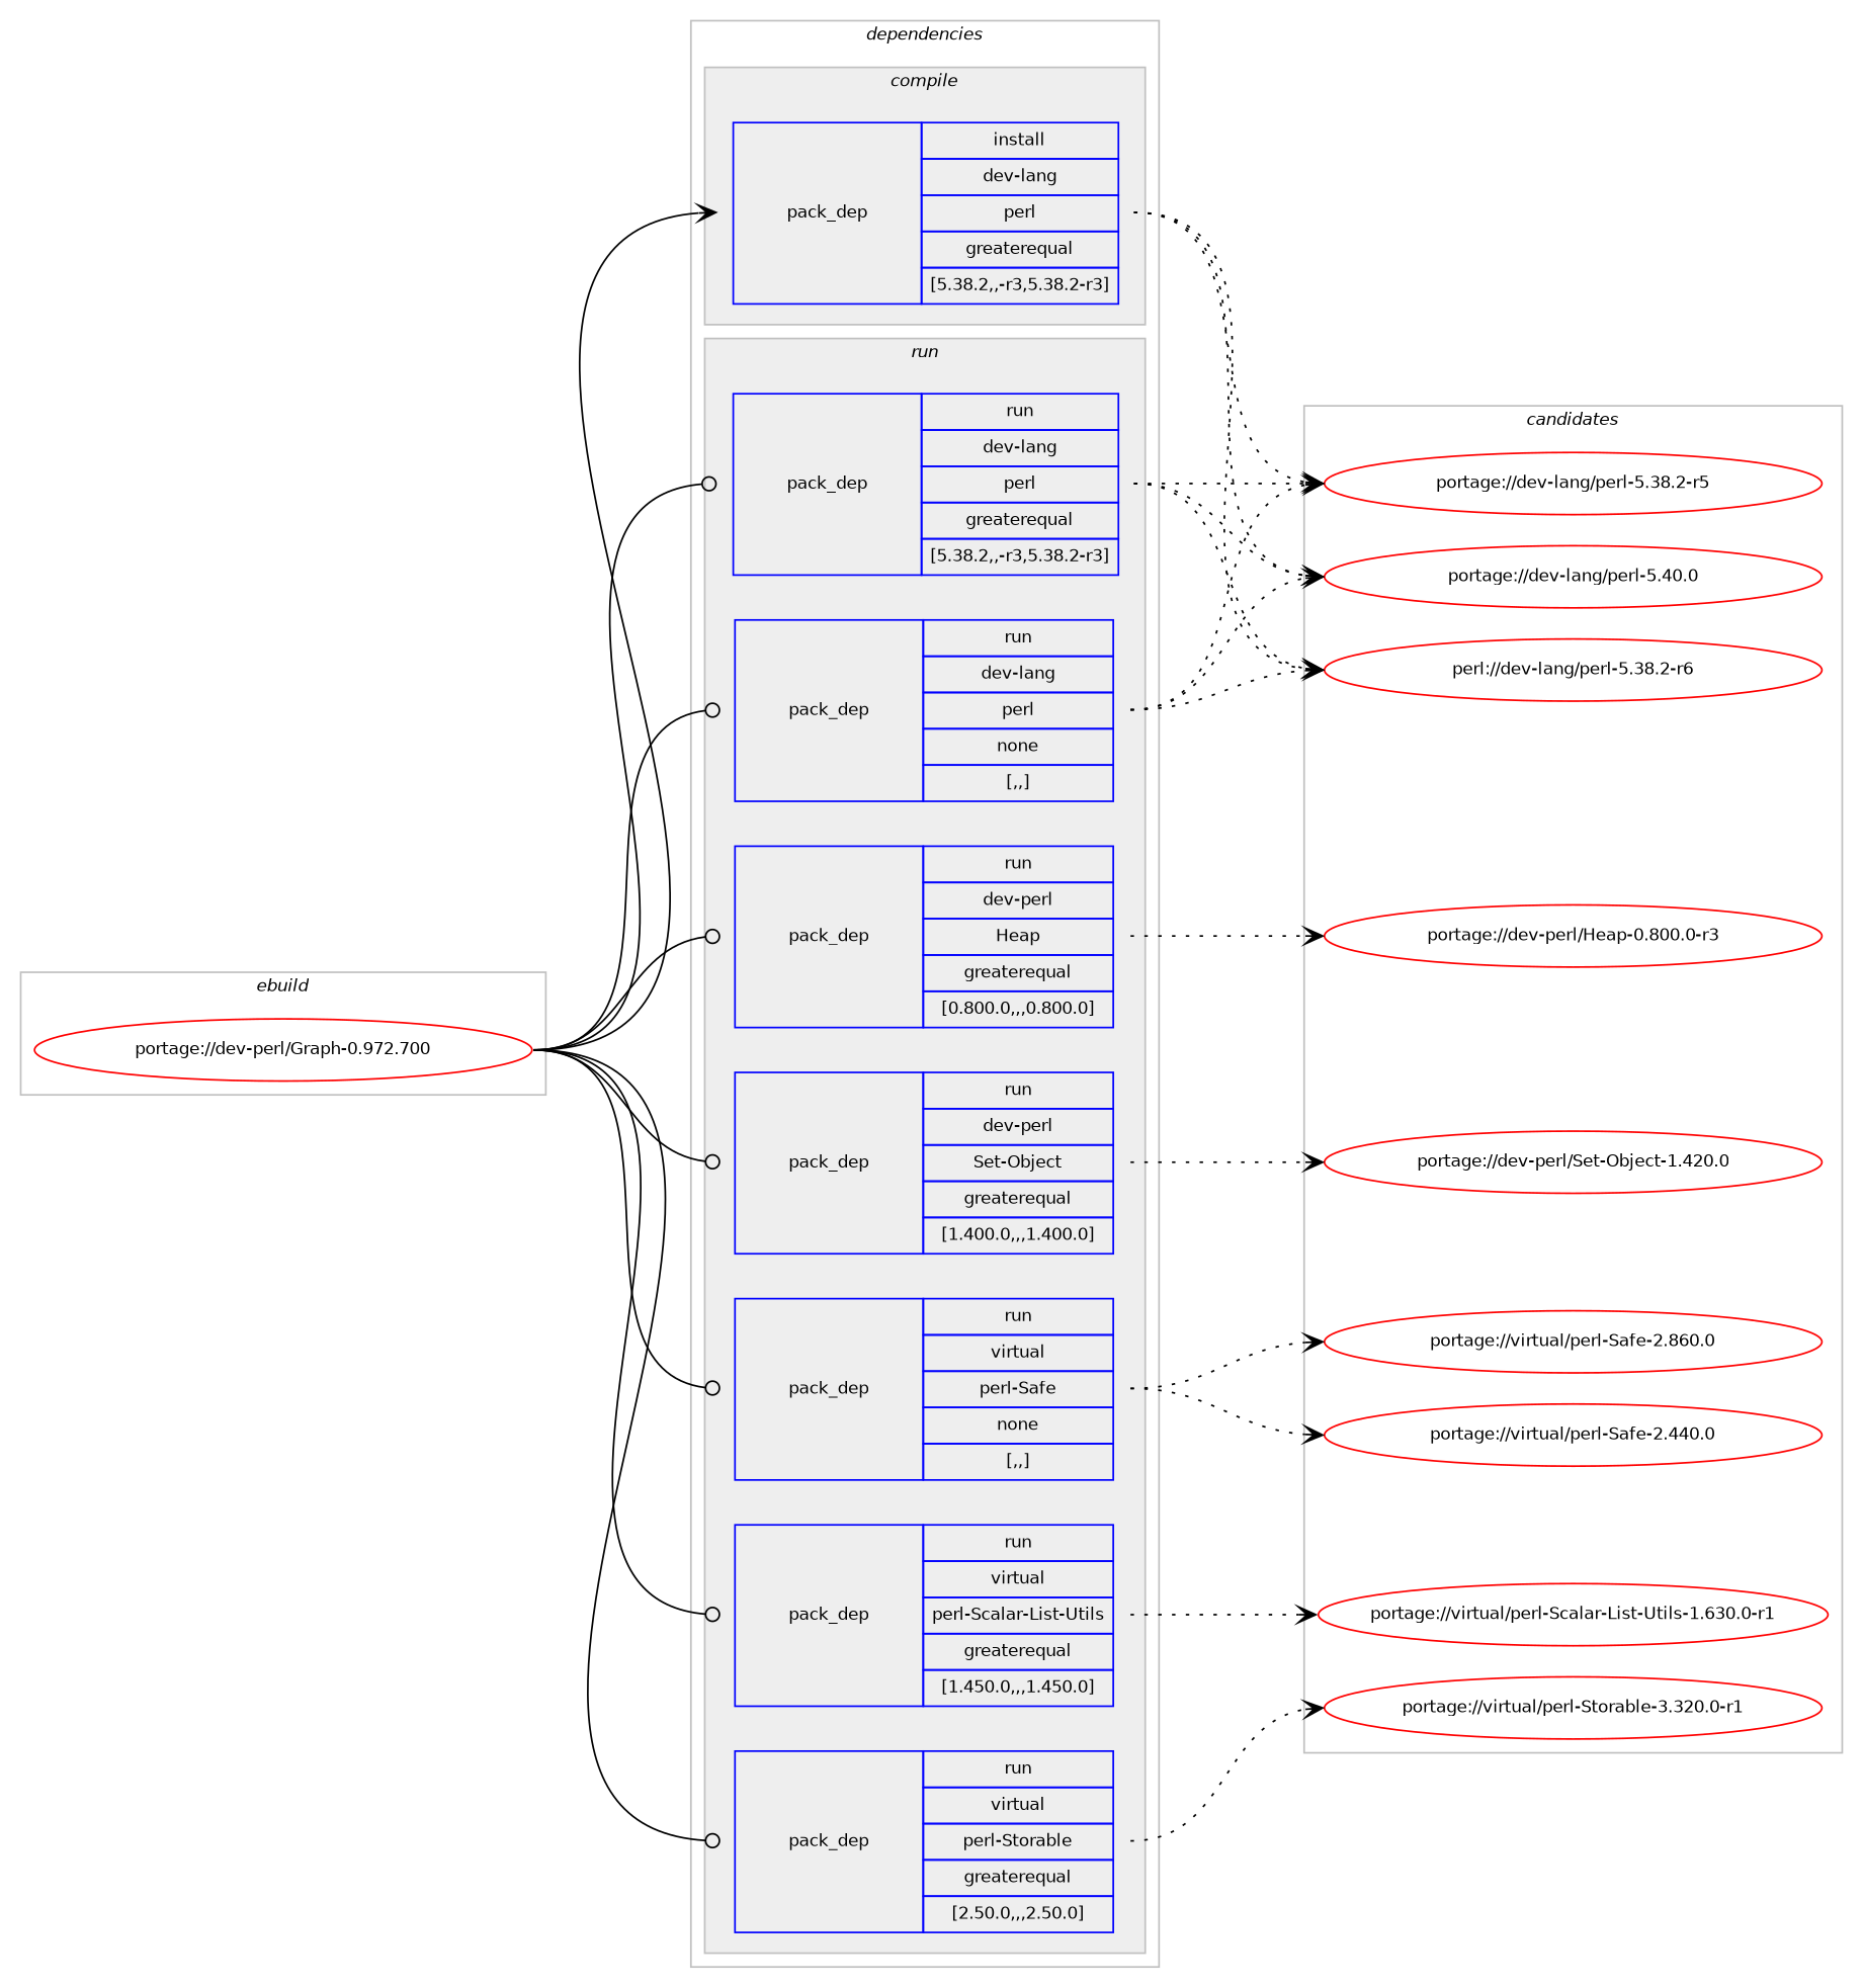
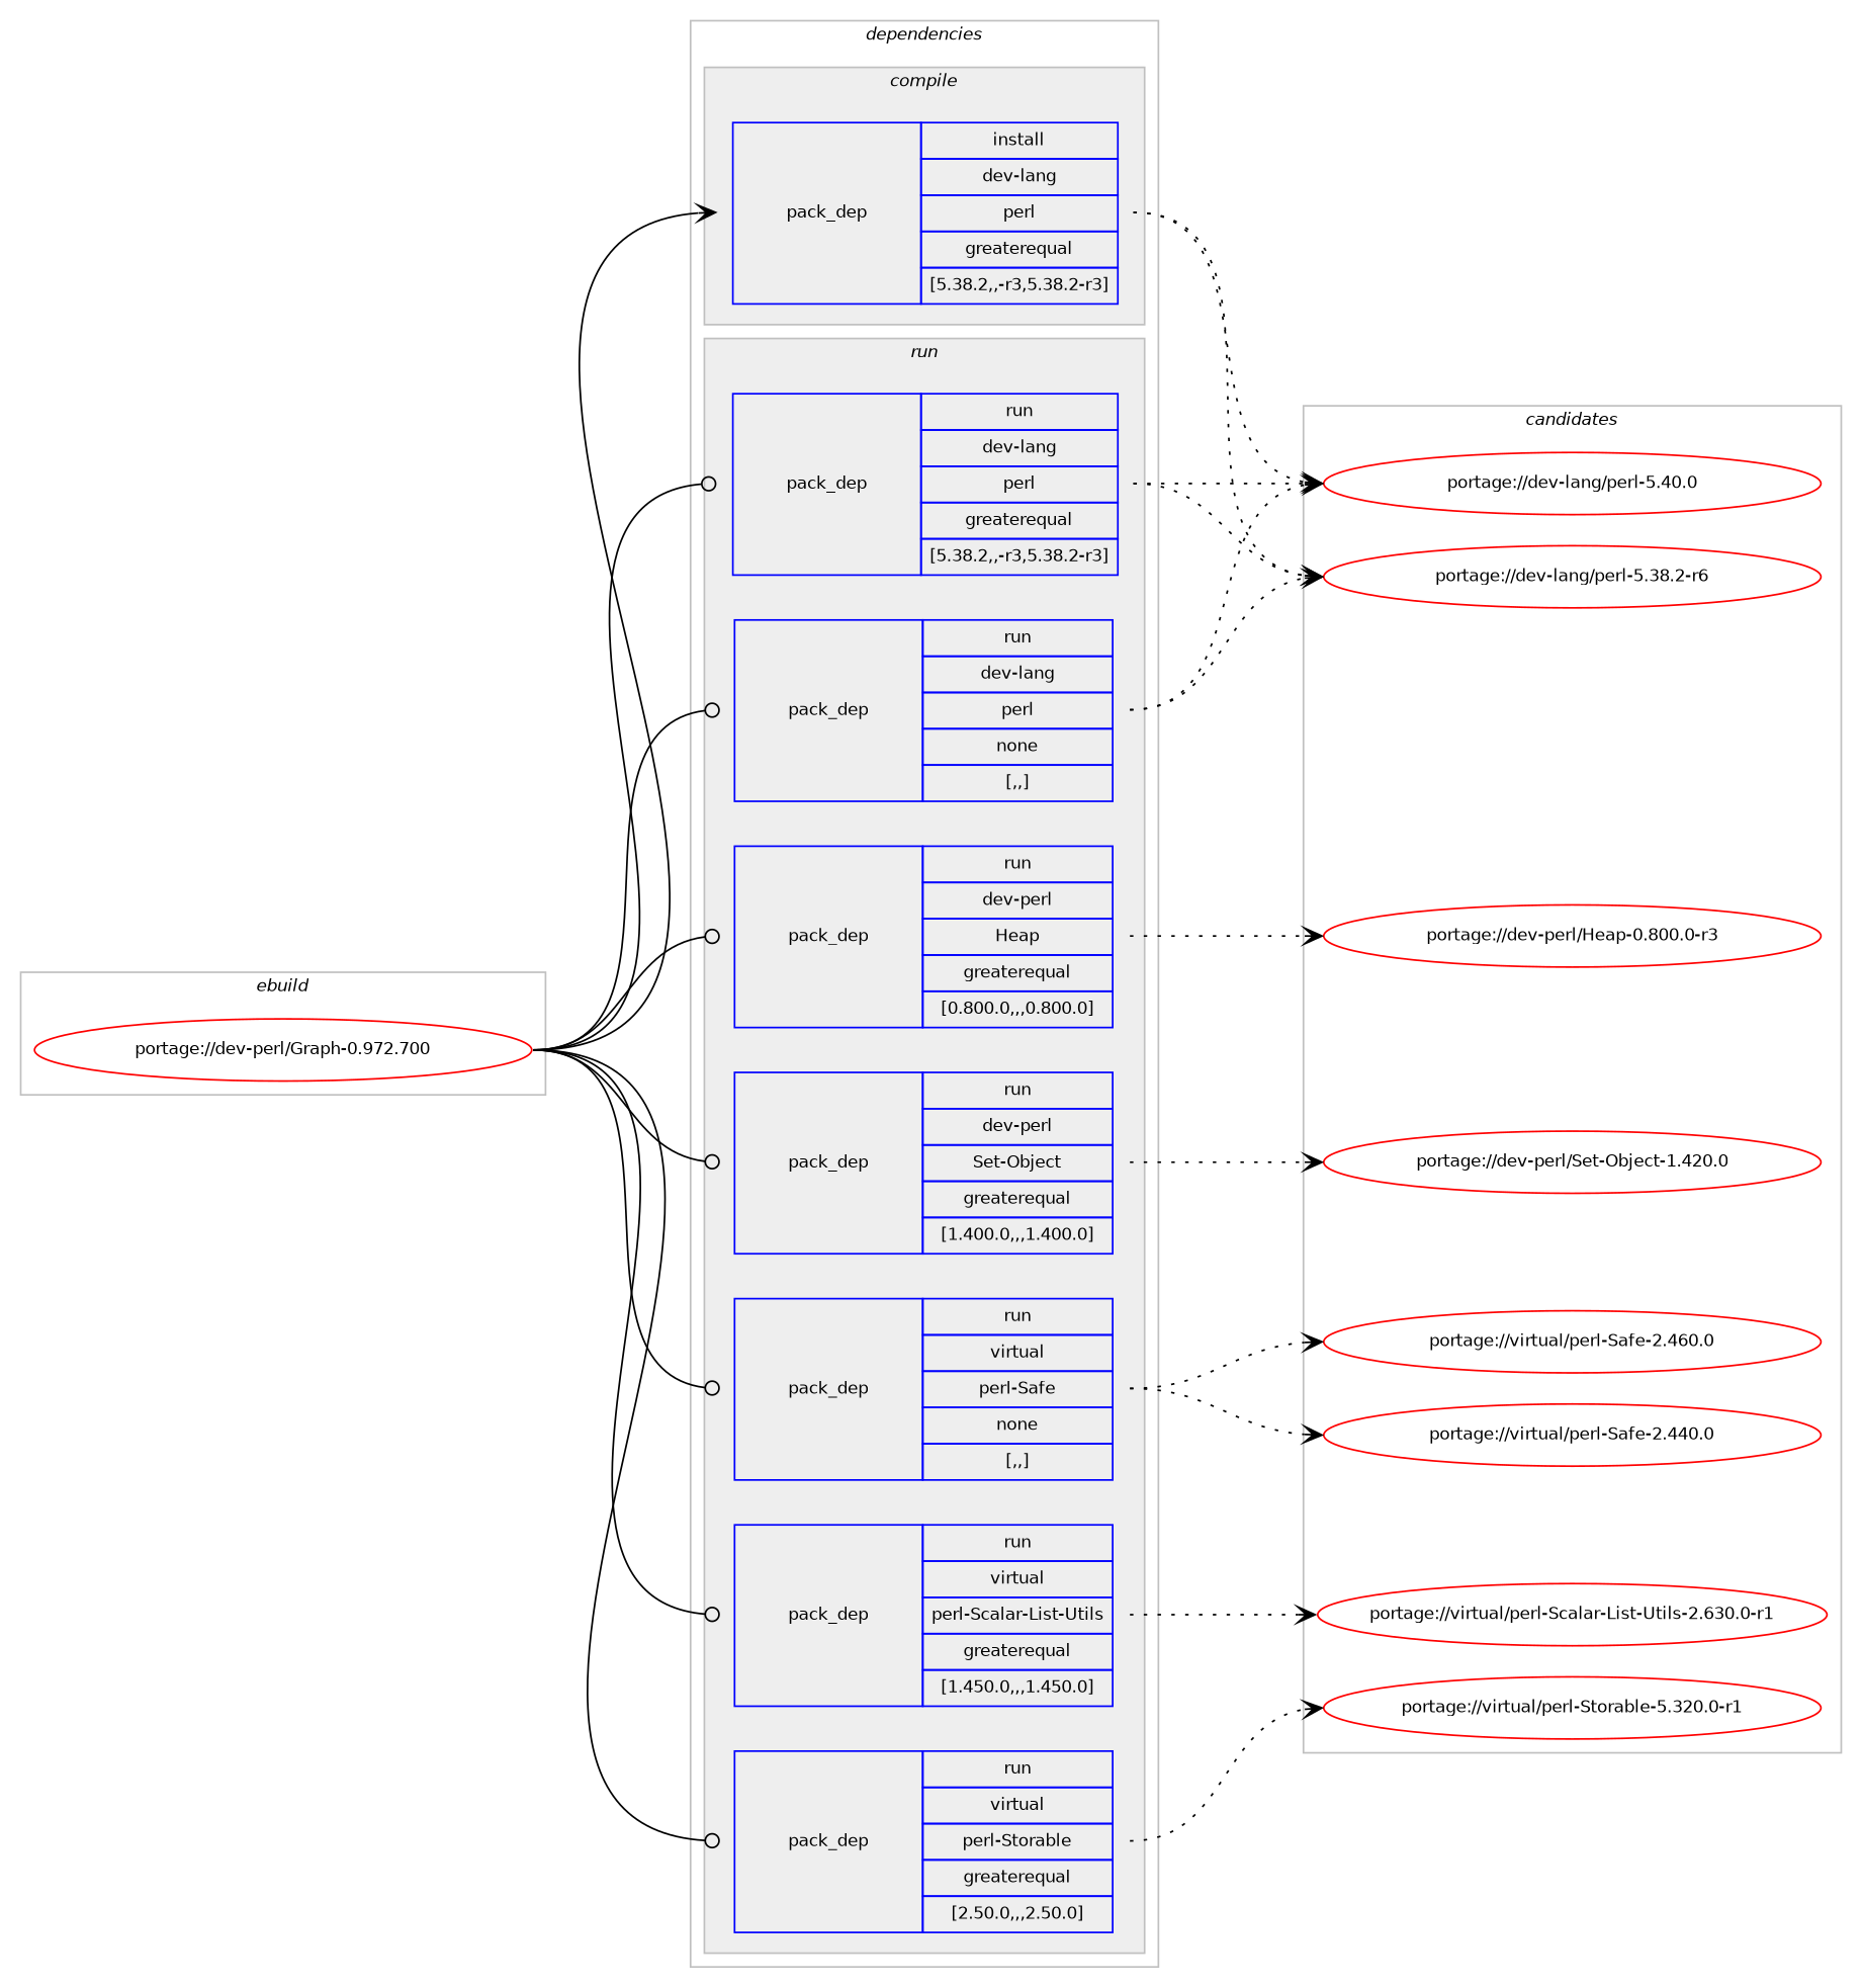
  digraph {
    compound=true
    concentrate=true
    fontname=Helvetica
    fontsize=10
    newrank=true
    rankdir=LR
    ranksep=1.5
    node [color=red fontname=Helvetica fontsize=10]
    edge [arrowhead=vee headport=w style=dotted tailport=e weight=100]
    n1 [label="portage://dev-perl/Graph-0.972.700" width=4]
    n2 [color=blue label=<<TABLE BORDER="0" CELLBORDER="1" CELLSPACING="0" CELLPADDING="4" WIDTH="220"><TR><TD ROWSPAN="6" CELLPADDING="30">pack_dep</TD></TR><TR><TD WIDTH="110">install</TD></TR><TR><TD>dev-lang</TD></TR><TR><TD>perl</TD></TR><TR><TD>greaterequal</TD></TR><TR><TD>[5.38.2,,-r3,5.38.2-r3]</TD></TR></TABLE>> shape=none]
    n3 [color=blue label=<<TABLE BORDER="0" CELLBORDER="1" CELLSPACING="0" CELLPADDING="4" WIDTH="220"><TR><TD ROWSPAN="6" CELLPADDING="30">pack_dep</TD></TR><TR><TD WIDTH="110">run</TD></TR><TR><TD>dev-lang</TD></TR><TR><TD>perl</TD></TR><TR><TD>greaterequal</TD></TR><TR><TD>[5.38.2,,-r3,5.38.2-r3]</TD></TR></TABLE>> shape=none]
    n4 [color=blue label=<<TABLE BORDER="0" CELLBORDER="1" CELLSPACING="0" CELLPADDING="4" WIDTH="220"><TR><TD ROWSPAN="6" CELLPADDING="30">pack_dep</TD></TR><TR><TD WIDTH="110">run</TD></TR><TR><TD>dev-lang</TD></TR><TR><TD>perl</TD></TR><TR><TD>none</TD></TR><TR><TD>[,,]</TD></TR></TABLE>> shape=none]
    n5 [color=blue label=<<TABLE BORDER="0" CELLBORDER="1" CELLSPACING="0" CELLPADDING="4" WIDTH="220"><TR><TD ROWSPAN="6" CELLPADDING="30">pack_dep</TD></TR><TR><TD WIDTH="110">run</TD></TR><TR><TD>dev-perl</TD></TR><TR><TD>Heap</TD></TR><TR><TD>greaterequal</TD></TR><TR><TD>[0.800.0,,,0.800.0]</TD></TR></TABLE>> shape=none]
    n6 [color=blue label=<<TABLE BORDER="0" CELLBORDER="1" CELLSPACING="0" CELLPADDING="4" WIDTH="220"><TR><TD ROWSPAN="6" CELLPADDING="30">pack_dep</TD></TR><TR><TD WIDTH="110">run</TD></TR><TR><TD>dev-perl</TD></TR><TR><TD>Set-Object</TD></TR><TR><TD>greaterequal</TD></TR><TR><TD>[1.400.0,,,1.400.0]</TD></TR></TABLE>> shape=none]
    n7 [color=blue label=<<TABLE BORDER="0" CELLBORDER="1" CELLSPACING="0" CELLPADDING="4" WIDTH="220"><TR><TD ROWSPAN="6" CELLPADDING="30">pack_dep</TD></TR><TR><TD WIDTH="110">run</TD></TR><TR><TD>virtual</TD></TR><TR><TD>perl-Safe</TD></TR><TR><TD>none</TD></TR><TR><TD>[,,]</TD></TR></TABLE>> shape=none]
    n8 [color=blue label=<<TABLE BORDER="0" CELLBORDER="1" CELLSPACING="0" CELLPADDING="4" WIDTH="220"><TR><TD ROWSPAN="6" CELLPADDING="30">pack_dep</TD></TR><TR><TD WIDTH="110">run</TD></TR><TR><TD>virtual</TD></TR><TR><TD>perl-Scalar-List-Utils</TD></TR><TR><TD>greaterequal</TD></TR><TR><TD>[1.450.0,,,1.450.0]</TD></TR></TABLE>> shape=none]
    n9 [color=blue label=<<TABLE BORDER="0" CELLBORDER="1" CELLSPACING="0" CELLPADDING="4" WIDTH="220"><TR><TD ROWSPAN="6" CELLPADDING="30">pack_dep</TD></TR><TR><TD WIDTH="110">run</TD></TR><TR><TD>virtual</TD></TR><TR><TD>perl-Storable</TD></TR><TR><TD>greaterequal</TD></TR><TR><TD>[2.50.0,,,2.50.0]</TD></TR></TABLE>> shape=none]
    n10 [label="portage://dev-lang/perl-5.40.0" width=4]
-   n11 [label="perl://dev-lang/perl-5.38.2-r6" width=4]
-   n12 [label="portage://dev-lang/perl-5.38.2-r5" width=4]
+   n11 [label="portage://dev-lang/perl-5.38.2-r6" width=4]
    n13 [label="portage://dev-perl/Heap-0.800.0-r3" width=4]
    n14 [label="portage://dev-perl/Set-Object-1.420.0" width=4]
-   n15 [label="portage://virtual/perl-Safe-2.860.0" width=4]
+   n15 [label="portage://virtual/perl-Safe-2.460.0" width=4]
    n16 [label="portage://virtual/perl-Safe-2.440.0" width=4]
-   n17 [label="portage://virtual/perl-Scalar-List-Utils-1.630.0-r1" width=4]
-   n18 [label="portage://virtual/perl-Storable-3.320.0-r1" width=4]
+   n17 [label="portage://virtual/perl-Scalar-List-Utils-2.630.0-r1" width=4]
+   n18 [label="portage://virtual/perl-Storable-5.320.0-r1" width=4]
    subgraph cluster_1 {
      color=gray
      label=<<i>ebuild</i>>
      n1
    }
    subgraph cluster_2 {
      color=gray
      label=<<i>dependencies</i>>
      subgraph cluster_3 {
        color=gray
        fillcolor="#eeeeee"
        label=<<i>compile</i>>
        style=filled
        subgraph sub_4 {
          color=gray
          fillcolor="#eeeeee"
          label=<<i>compile</i>>
          style=filled
          n2
        }
      }
      subgraph cluster_5 {
        color=gray
        fillcolor="#eeeeee"
        label=<<i>compile and run</i>>
        style=filled
      }
      subgraph cluster_6 {
        color=gray
        fillcolor="#eeeeee"
        label=<<i>run</i>>
        style=filled
        subgraph sub_7 {
          color=gray
          fillcolor="#eeeeee"
          label=<<i>run</i>>
          style=filled
          n3
        }
        subgraph sub_8 {
          color=gray
          fillcolor="#eeeeee"
          label=<<i>run</i>>
          style=filled
          n4
        }
        subgraph sub_9 {
          color=gray
          fillcolor="#eeeeee"
          label=<<i>run</i>>
          style=filled
          n5
        }
        subgraph sub_10 {
          color=gray
          fillcolor="#eeeeee"
          label=<<i>run</i>>
          style=filled
          n6
        }
        subgraph sub_11 {
          color=gray
          fillcolor="#eeeeee"
          label=<<i>run</i>>
          style=filled
          n7
        }
        subgraph sub_12 {
          color=gray
          fillcolor="#eeeeee"
          label=<<i>run</i>>
          style=filled
          n8
        }
        subgraph sub_13 {
          color=gray
          fillcolor="#eeeeee"
          label=<<i>run</i>>
          style=filled
          n9
        }
      }
    }
    subgraph cluster_14 {
      color=gray
      label=<<i>candidates</i>>
      rank=same
      subgraph sub_15 {
        color=black
        label=<<i>candidates</i>>
        nodesep=1
        rank=same
        n10
        n11
-       n12
      }
      subgraph sub_16 {
        color=black
        label=<<i>candidates</i>>
        nodesep=1
        rank=same
        n10
        n11
-       n12
      }
      subgraph sub_17 {
        color=black
        label=<<i>candidates</i>>
        nodesep=1
        rank=same
        n10
        n11
-       n12
      }
      subgraph sub_18 {
        color=black
        label=<<i>candidates</i>>
        nodesep=1
        rank=same
        n13
      }
      subgraph sub_19 {
        color=black
        label=<<i>candidates</i>>
        nodesep=1
        rank=same
        n14
      }
      subgraph sub_20 {
        color=black
        label=<<i>candidates</i>>
        nodesep=1
        rank=same
        n15
        n16
      }
      subgraph sub_21 {
        color=black
        label=<<i>candidates</i>>
        nodesep=1
        rank=same
        n17
      }
      subgraph sub_22 {
        color=black
        label=<<i>candidates</i>>
        nodesep=1
        rank=same
        n18
      }
    }
    n1 -> n2 [style=solid weight=20]
    n1 -> n3 [arrowhead=odot style=solid weight=20]
    n1 -> n4 [arrowhead=odot style=solid weight=20]
    n1 -> n5 [arrowhead=odot style=solid weight=20]
    n1 -> n6 [arrowhead=odot style=solid weight=20]
    n1 -> n7 [arrowhead=odot style=solid weight=20]
    n1 -> n8 [arrowhead=odot style=solid weight=20]
    n1 -> n9 [arrowhead=odot style=solid weight=20]
    n2 -> n10
    n2 -> n11
-   n2 -> n12
    n3 -> n10
    n3 -> n11
-   n3 -> n12
    n4 -> n10
    n4 -> n11
-   n4 -> n12
    n5 -> n13
    n6 -> n14
    n7 -> n15
    n7 -> n16
    n8 -> n17
    n9 -> n18
  }
